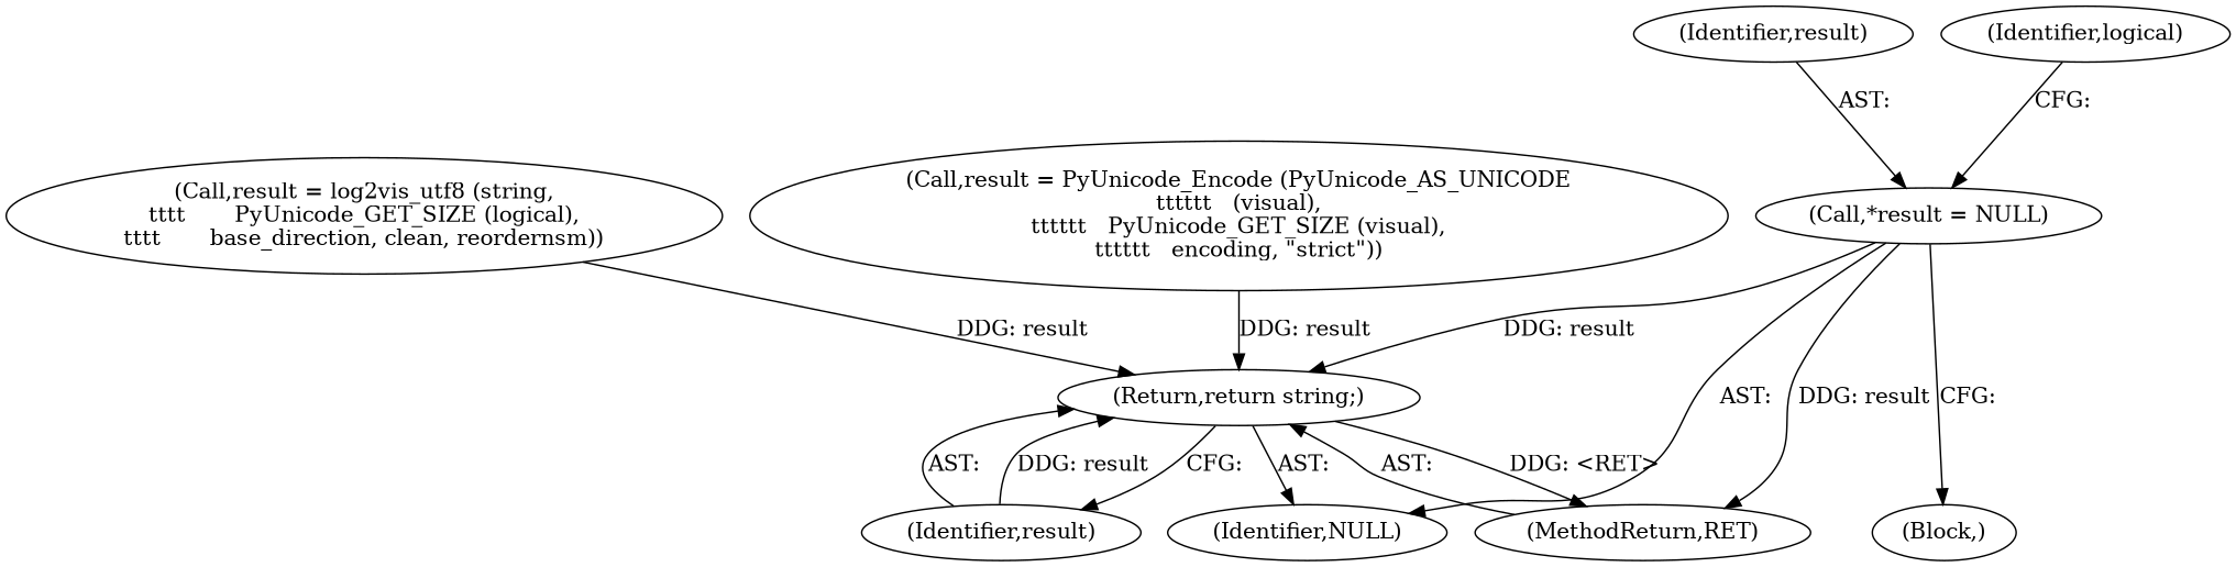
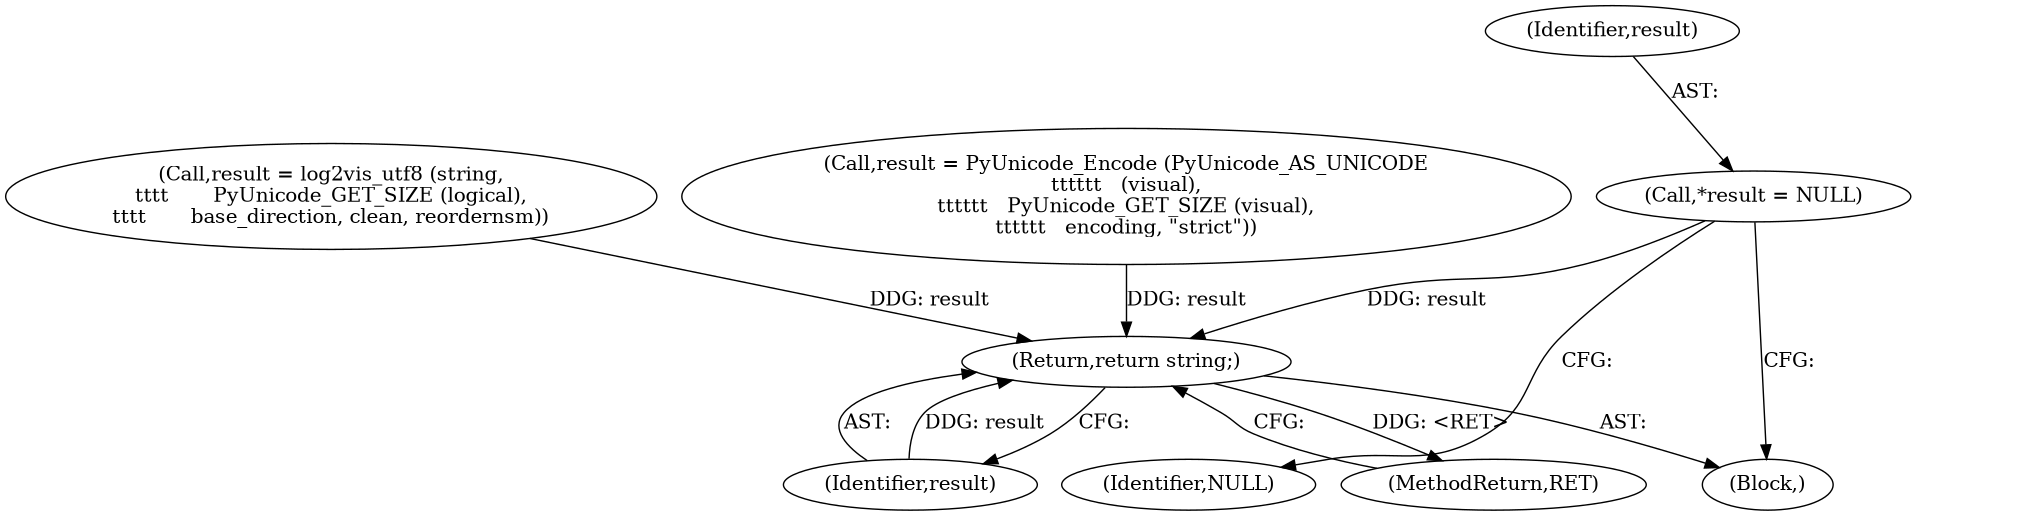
  digraph {
    n1 [label="(Call,*result = NULL)"]
    n2 [label="(Return,return string;)"]
    n3 [label="(MethodReturn,RET)"]
    n4 [label="(Identifier,NULL)"]
    n5 [label="(Block,)"]
    n6 [label="(Identifier,result)"]
    n7 [label="(Identifier,result)"]
    n8 [label="(Call,result = log2vis_utf8 (string,\n\t\t\t\t       PyUnicode_GET_SIZE (logical),\n\t\t\t\t       base_direction, clean, reordernsm))"]
-   n9 [label="(Identifier,logical)"]
    n10 [label="(Call,result = PyUnicode_Encode (PyUnicode_AS_UNICODE\n\t\t\t\t\t\t   (visual),\n\t\t\t\t\t\t   PyUnicode_GET_SIZE (visual),\n\t\t\t\t\t\t   encoding, \"strict\"))"]
    n1 -> n2 [label="DDG: result"]
-   n1 -> n3 [label="DDG: result"]
-   n1 -> n4 [label="AST: "]
+   n1 -> n4 [label="CFG: "]
    n1 -> n5 [label="CFG: "]
    n2 -> n3 [label="DDG: <RET>"]
-   n2 -> n4 [label="AST: "]
+   n2 -> n5 [label="AST: "]
    n2 -> n6 [label="CFG: "]
-   n3 -> n2 [label="AST: "]
+   n3 -> n2 [label="CFG: "]
    n6 -> n2 [label="AST: "]
    n6 -> n2 [label="DDG: result"]
    n7 -> n1 [label="AST: "]
    n8 -> n2 [label="DDG: result"]
-   n9 -> n1 [label="CFG: "]
    n10 -> n2 [label="DDG: result"]
  }
